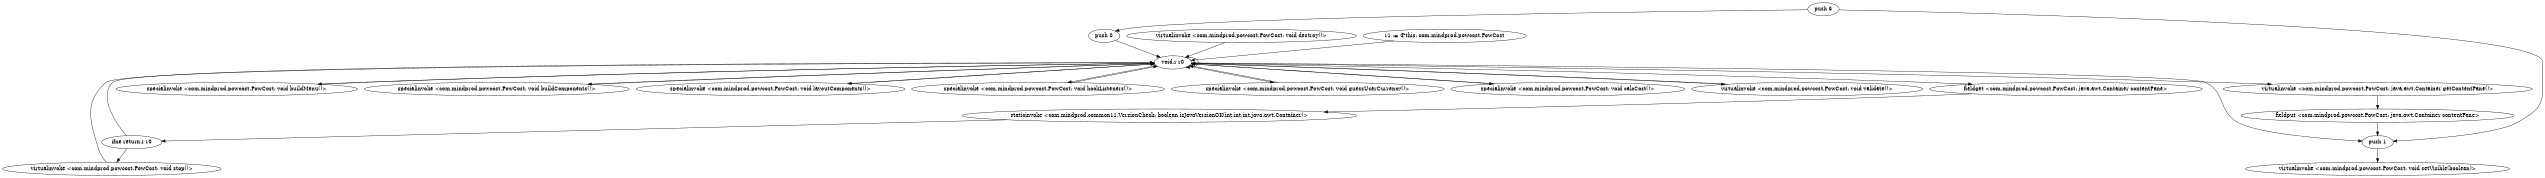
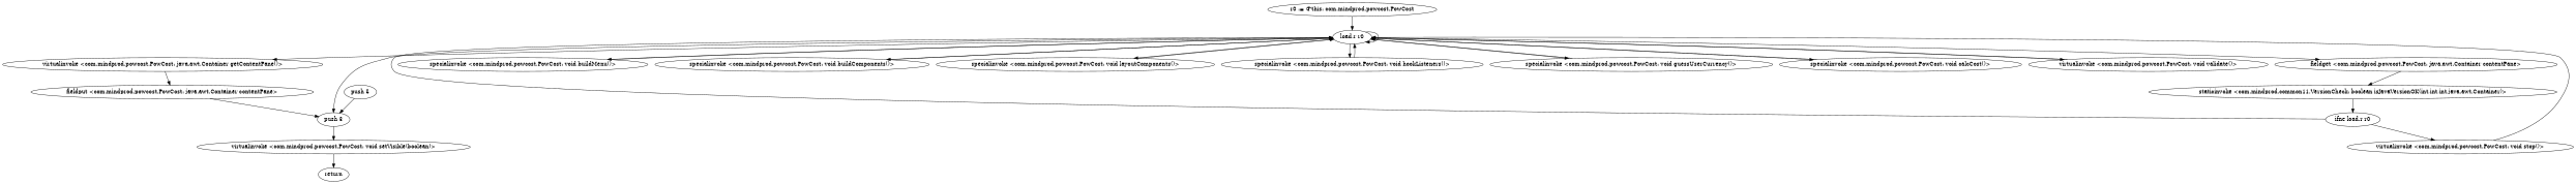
  digraph {
-   "r0 := @this: com.mindprod.powcost.PowCost" [label="r1 := @this: com.mindprod.powcost.PowCost"]
-   "load.r r0" [label="void.r r0"]
+   "r0 := @this: com.mindprod.powcost.PowCost"
+   "load.r r0"
    "virtualinvoke <com.mindprod.powcost.PowCost: java.awt.Container getContentPane()>"
-   "push 1"
+   "push 1" [label="push 3"]
    "fieldget <com.mindprod.powcost.PowCost: java.awt.Container contentPane>"
    "specialinvoke <com.mindprod.powcost.PowCost: void buildMenu()>"
    "specialinvoke <com.mindprod.powcost.PowCost: void buildComponents()>"
    "specialinvoke <com.mindprod.powcost.PowCost: void layoutComponents()>"
    "specialinvoke <com.mindprod.powcost.PowCost: void hookListeners()>"
    "specialinvoke <com.mindprod.powcost.PowCost: void guessUserCurrency()>"
    "specialinvoke <com.mindprod.powcost.PowCost: void calcCost()>"
    "virtualinvoke <com.mindprod.powcost.PowCost: void validate()>"
    "fieldput <com.mindprod.powcost.PowCost: java.awt.Container contentPane>"
    "virtualinvoke <com.mindprod.powcost.PowCost: void setVisible(boolean)>"
    "staticinvoke <com.mindprod.common11.VersionCheck: boolean isJavaVersionOK(int,int,int,java.awt.Container)>"
    "virtualinvoke <com.mindprod.powcost.PowCost: void stop()>"
-   "virtualinvoke <com.mindprod.powcost.PowCost: void destroy()>"
-   "push 5" [label="push 6"]
-   "push 0"
-   "ifne load.r r0" [label="ifne return.r r0"]
+   "push 5"
+   return
+   "ifne load.r r0"
    "r0 := @this: com.mindprod.powcost.PowCost" -> "load.r r0"
    "load.r r0" -> "load.r r0"
    "load.r r0" -> "virtualinvoke <com.mindprod.powcost.PowCost: java.awt.Container getContentPane()>"
    "load.r r0" -> "push 1"
    "load.r r0" -> "fieldget <com.mindprod.powcost.PowCost: java.awt.Container contentPane>"
    "load.r r0" -> "specialinvoke <com.mindprod.powcost.PowCost: void buildMenu()>"
    "load.r r0" -> "specialinvoke <com.mindprod.powcost.PowCost: void buildComponents()>"
    "load.r r0" -> "specialinvoke <com.mindprod.powcost.PowCost: void layoutComponents()>"
    "load.r r0" -> "specialinvoke <com.mindprod.powcost.PowCost: void hookListeners()>"
    "load.r r0" -> "specialinvoke <com.mindprod.powcost.PowCost: void guessUserCurrency()>"
    "load.r r0" -> "specialinvoke <com.mindprod.powcost.PowCost: void calcCost()>"
    "load.r r0" -> "virtualinvoke <com.mindprod.powcost.PowCost: void validate()>"
    "virtualinvoke <com.mindprod.powcost.PowCost: java.awt.Container getContentPane()>" -> "fieldput <com.mindprod.powcost.PowCost: java.awt.Container contentPane>"
    "push 1" -> "virtualinvoke <com.mindprod.powcost.PowCost: void setVisible(boolean)>"
    "fieldget <com.mindprod.powcost.PowCost: java.awt.Container contentPane>" -> "staticinvoke <com.mindprod.common11.VersionCheck: boolean isJavaVersionOK(int,int,int,java.awt.Container)>"
    "specialinvoke <com.mindprod.powcost.PowCost: void buildMenu()>" -> "load.r r0"
    "specialinvoke <com.mindprod.powcost.PowCost: void buildComponents()>" -> "load.r r0"
    "specialinvoke <com.mindprod.powcost.PowCost: void layoutComponents()>" -> "load.r r0"
    "specialinvoke <com.mindprod.powcost.PowCost: void hookListeners()>" -> "load.r r0"
    "specialinvoke <com.mindprod.powcost.PowCost: void guessUserCurrency()>" -> "load.r r0"
    "specialinvoke <com.mindprod.powcost.PowCost: void calcCost()>" -> "load.r r0"
    "virtualinvoke <com.mindprod.powcost.PowCost: void validate()>" -> "load.r r0"
    "fieldput <com.mindprod.powcost.PowCost: java.awt.Container contentPane>" -> "push 1"
+   "virtualinvoke <com.mindprod.powcost.PowCost: void setVisible(boolean)>" -> return
    "staticinvoke <com.mindprod.common11.VersionCheck: boolean isJavaVersionOK(int,int,int,java.awt.Container)>" -> "ifne load.r r0"
    "virtualinvoke <com.mindprod.powcost.PowCost: void stop()>" -> "load.r r0"
-   "virtualinvoke <com.mindprod.powcost.PowCost: void destroy()>" -> "load.r r0"
    "push 5" -> "push 1"
-   "push 5" -> "push 0"
-   "push 0" -> "load.r r0"
    "ifne load.r r0" -> "load.r r0"
    "ifne load.r r0" -> "virtualinvoke <com.mindprod.powcost.PowCost: void stop()>"
  }
